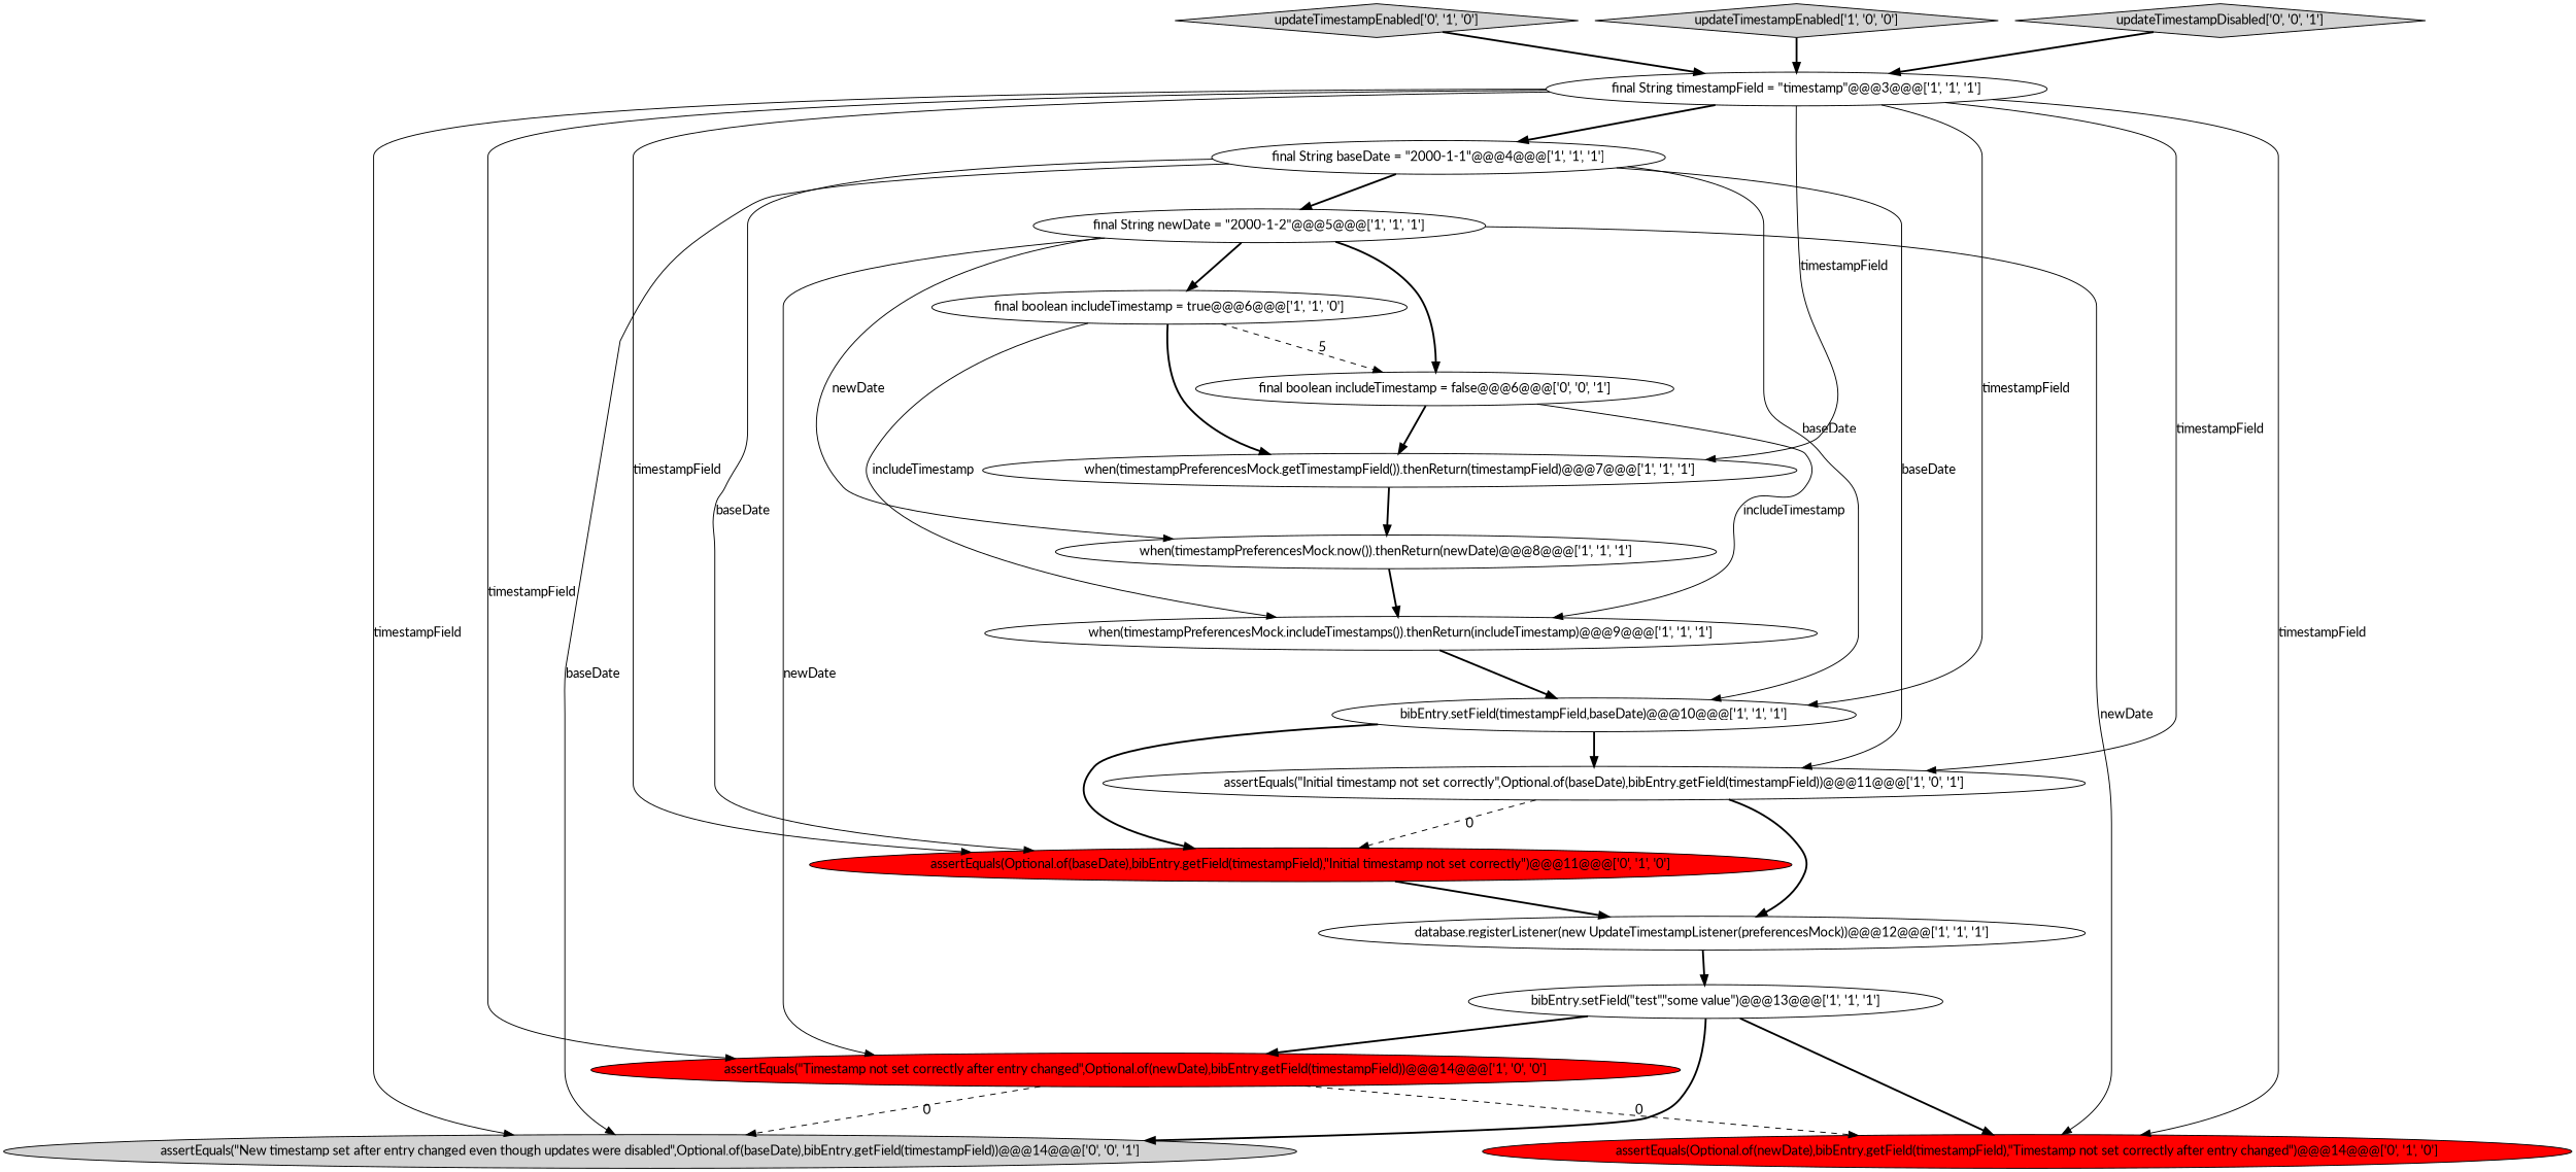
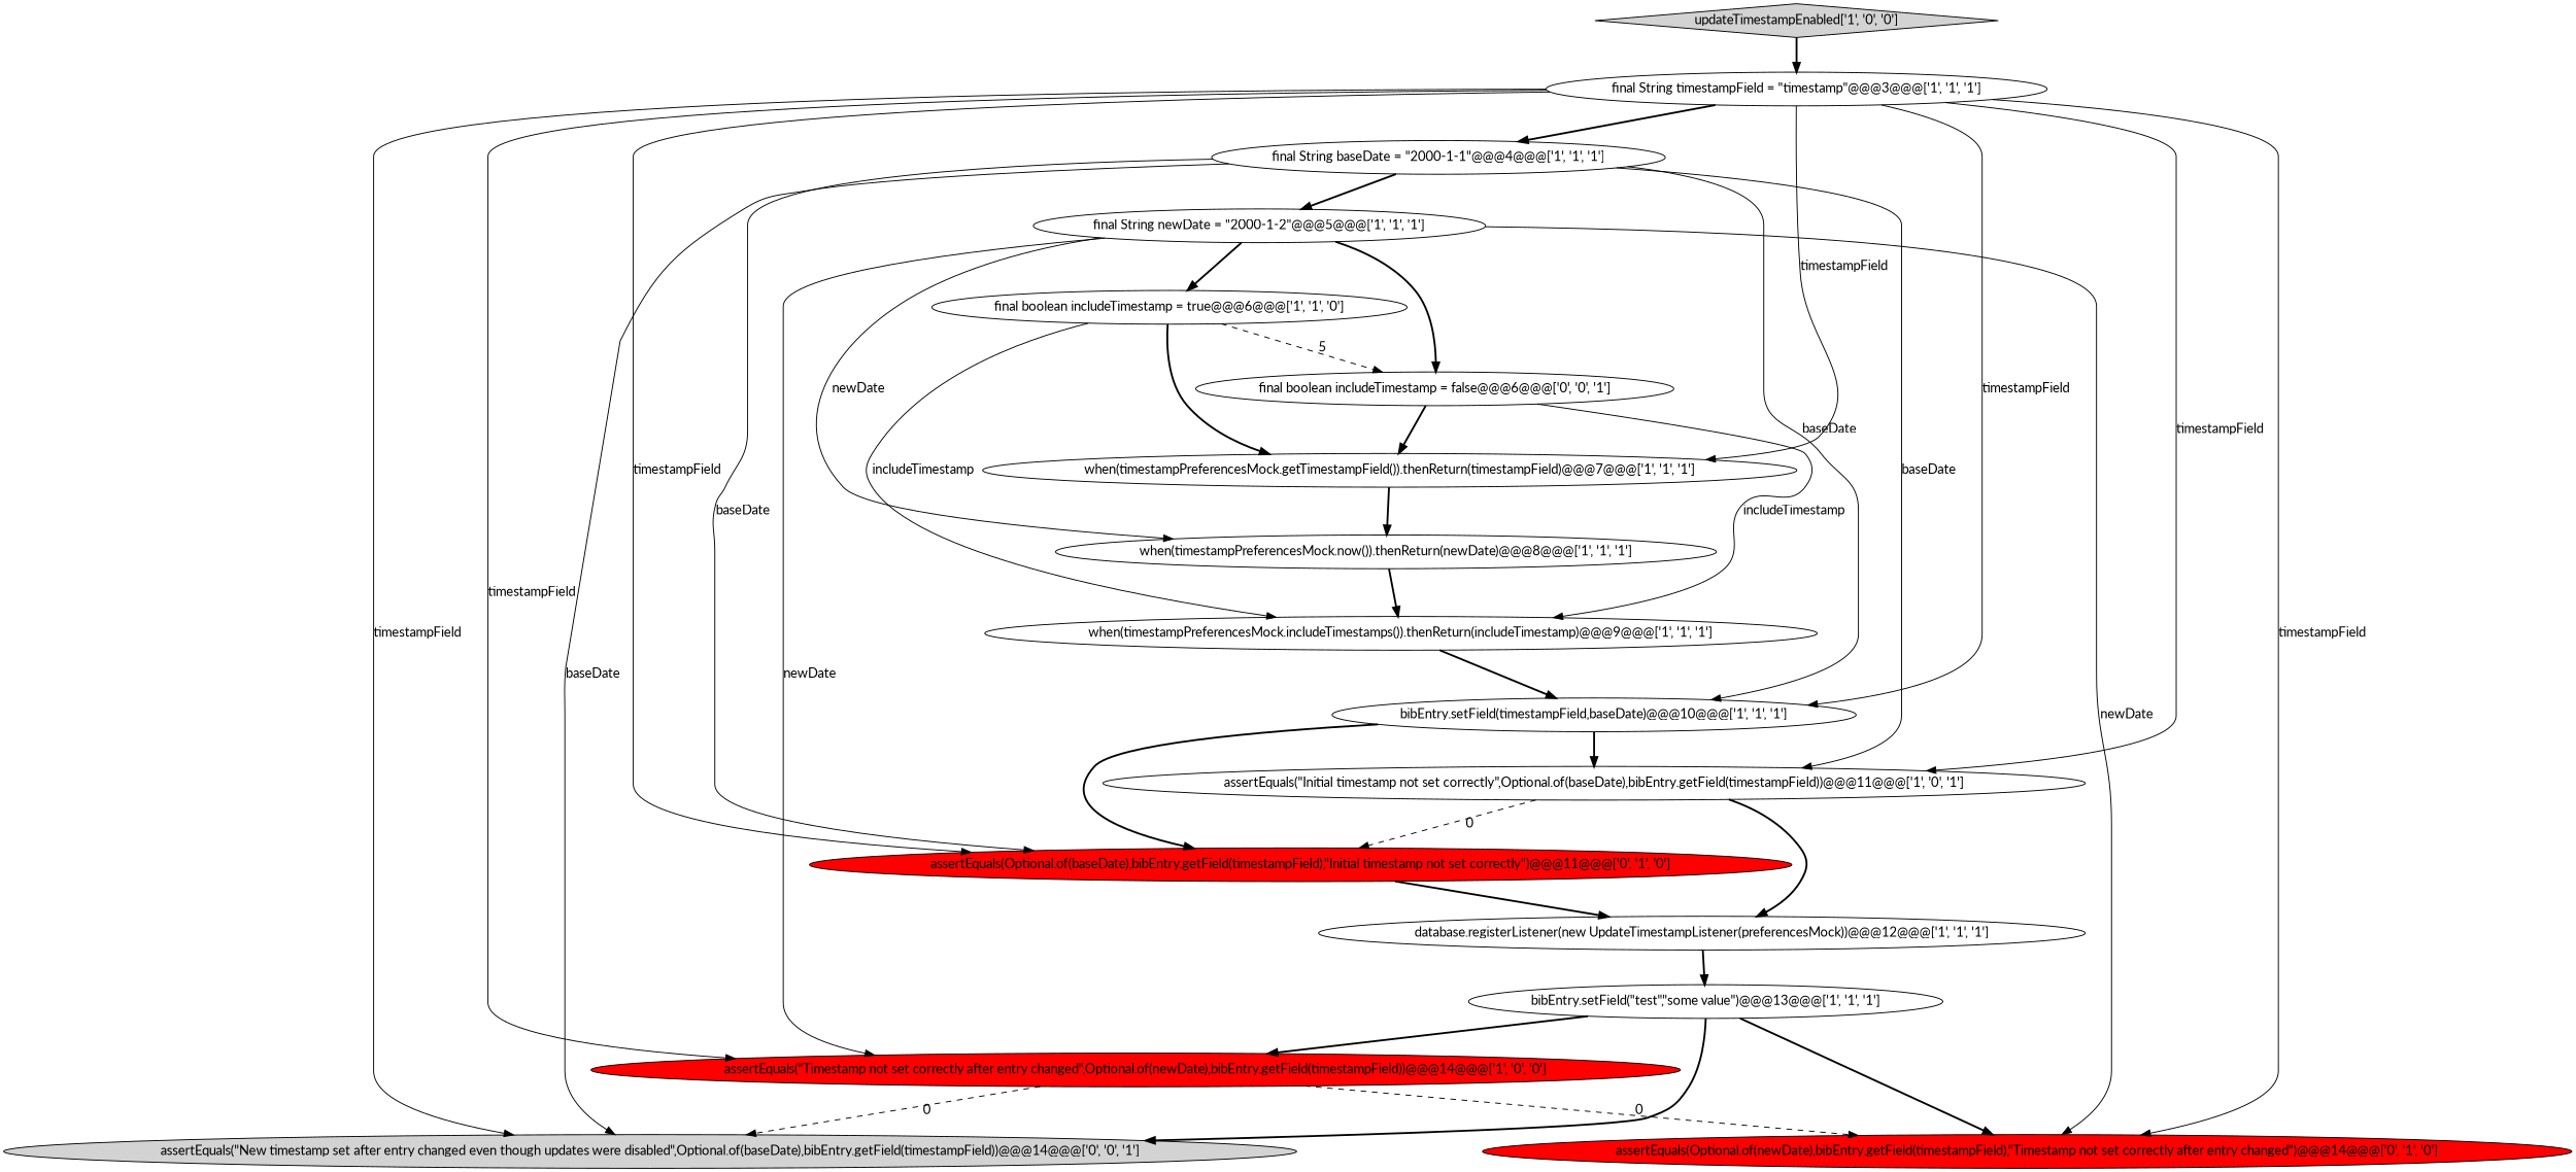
  digraph {
    fontname=Lato
    node [fillcolor=white fontname=Lato shape=ellipse style=filled]
    edge [fontname=Lato style=bold]
    n1 [label="when(timestampPreferencesMock.getTimestampField()).thenReturn(timestampField)@@@7@@@['1', '1', '1']"]
    n2 [label="when(timestampPreferencesMock.now()).thenReturn(newDate)@@@8@@@['1', '1', '1']"]
    n3 [label="when(timestampPreferencesMock.includeTimestamps()).thenReturn(includeTimestamp)@@@9@@@['1', '1', '1']"]
    n4 [label="final String timestampField = \"timestamp\"@@@3@@@['1', '1', '1']"]
    n5 [fillcolor=red label="assertEquals(\"Timestamp not set correctly after entry changed\",Optional.of(newDate),bibEntry.getField(timestampField))@@@14@@@['1', '0', '0']"]
    n6 [label="final String baseDate = \"2000-1-1\"@@@4@@@['1', '1', '1']"]
    n7 [fillcolor=red label="assertEquals(Optional.of(baseDate),bibEntry.getField(timestampField),\"Initial timestamp not set correctly\")@@@11@@@['0', '1', '0']"]
    n8 [fillcolor=lightgray label="assertEquals(\"New timestamp set after entry changed even though updates were disabled\",Optional.of(baseDate),bibEntry.getField(timestampField))@@@14@@@['0', '0', '1']"]
    n9 [label="bibEntry.setField(timestampField,baseDate)@@@10@@@['1', '1', '1']"]
    n10 [label="assertEquals(\"Initial timestamp not set correctly\",Optional.of(baseDate),bibEntry.getField(timestampField))@@@11@@@['1', '0', '1']"]
    n11 [fillcolor=red label="assertEquals(Optional.of(newDate),bibEntry.getField(timestampField),\"Timestamp not set correctly after entry changed\")@@@14@@@['0', '1', '0']"]
    n12 [label="final String newDate = \"2000-1-2\"@@@5@@@['1', '1', '1']"]
    n13 [label="database.registerListener(new UpdateTimestampListener(preferencesMock))@@@12@@@['1', '1', '1']"]
-   n14 [fillcolor=lightgray label="updateTimestampEnabled['0', '1', '0']" shape=diamond]
    n15 [label="bibEntry.setField(\"test\",\"some value\")@@@13@@@['1', '1', '1']"]
    n16 [label="final boolean includeTimestamp = true@@@6@@@['1', '1', '0']"]
    n17 [label="final boolean includeTimestamp = false@@@6@@@['0', '0', '1']"]
    n18 [fillcolor=lightgray label="updateTimestampEnabled['1', '0', '0']" shape=diamond]
-   n19 [fillcolor=lightgray label="updateTimestampDisabled['0', '0', '1']" shape=diamond]
    n1 -> n2
    n2 -> n3
    n3 -> n9
    n4 -> n1 [label=timestampField style=solid]
    n4 -> n5 [label=timestampField style=solid]
    n4 -> n6
    n4 -> n7 [label=timestampField style=solid]
    n4 -> n8 [label=timestampField style=solid]
    n4 -> n9 [label=timestampField style=solid]
    n4 -> n10 [label=timestampField style=solid]
    n4 -> n11 [label=timestampField style=solid]
    n5 -> n8 [label=0 style=dashed]
    n5 -> n11 [label=0 style=dashed]
    n6 -> n7 [label=baseDate style=solid]
    n6 -> n8 [label=baseDate style=solid]
    n6 -> n9 [label=baseDate style=solid]
    n6 -> n10 [label=baseDate style=solid]
    n6 -> n12
    n7 -> n13
    n9 -> n7
    n9 -> n10
    n10 -> n7 [label=0 style=dashed]
    n10 -> n13
    n12 -> n2 [label=newDate style=solid]
    n12 -> n5 [label=newDate style=solid]
    n12 -> n11 [label=newDate style=solid]
    n12 -> n16
    n12 -> n17
    n13 -> n15
-   n14 -> n4
    n15 -> n5
    n15 -> n8
    n15 -> n11
    n16 -> n1
    n16 -> n3 [label=includeTimestamp style=solid]
    n16 -> n17 [label=5 style=dashed]
    n17 -> n1
    n17 -> n3 [label=includeTimestamp style=solid]
    n18 -> n4
-   n19 -> n4
  }
